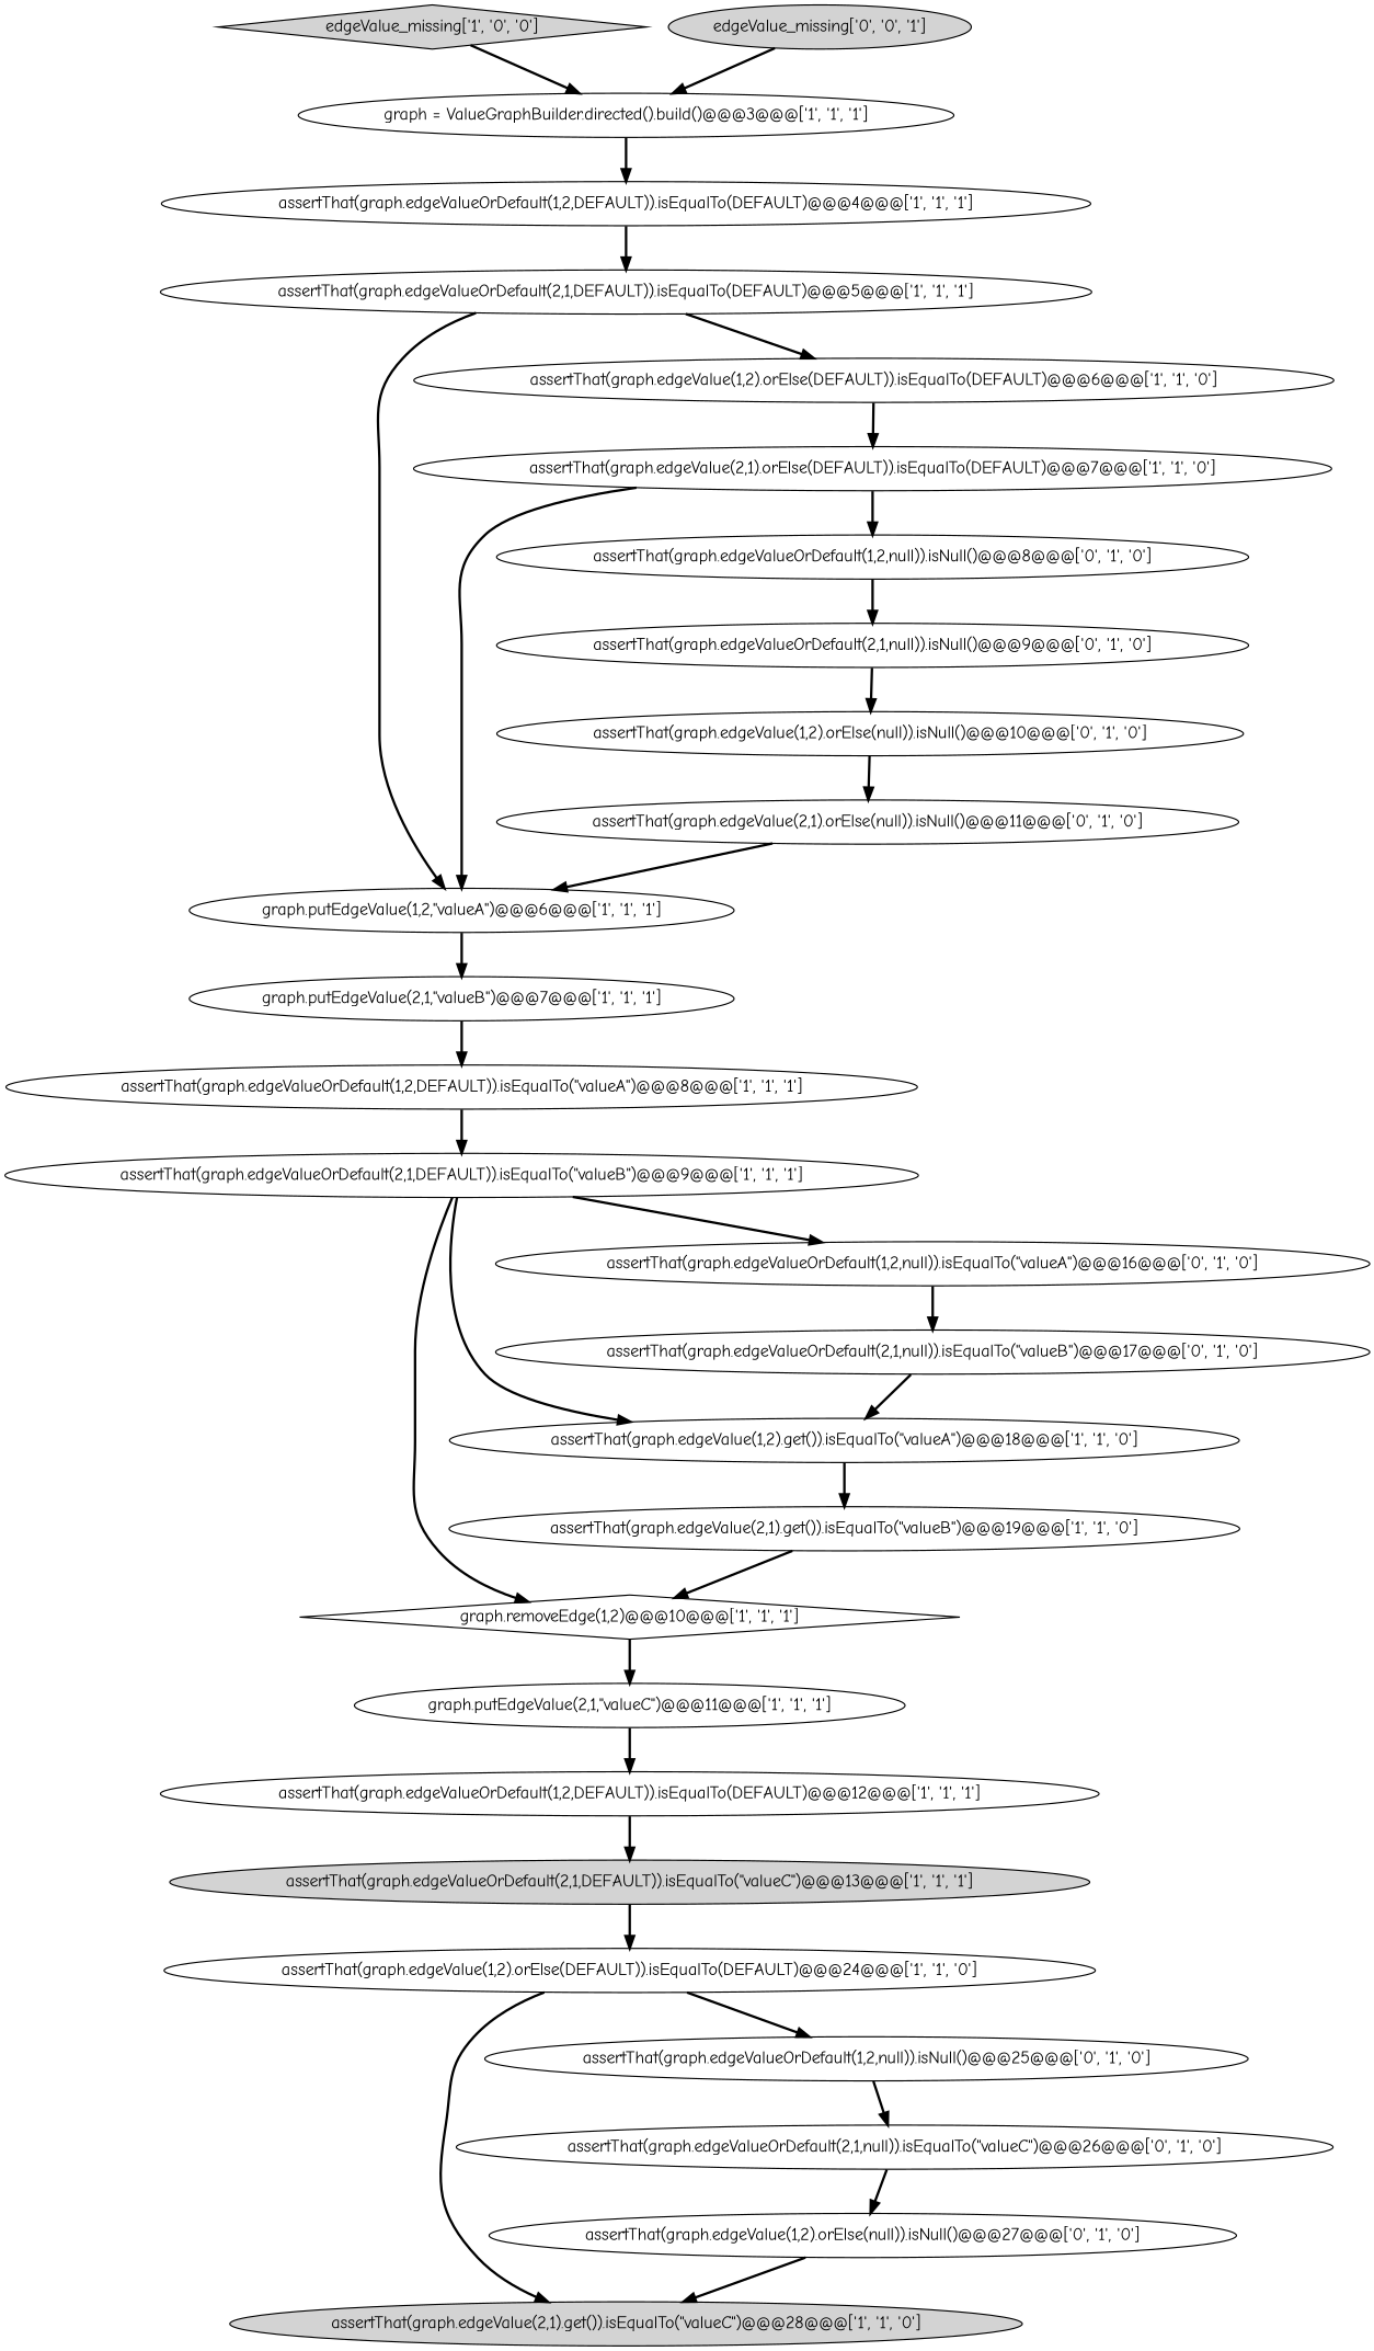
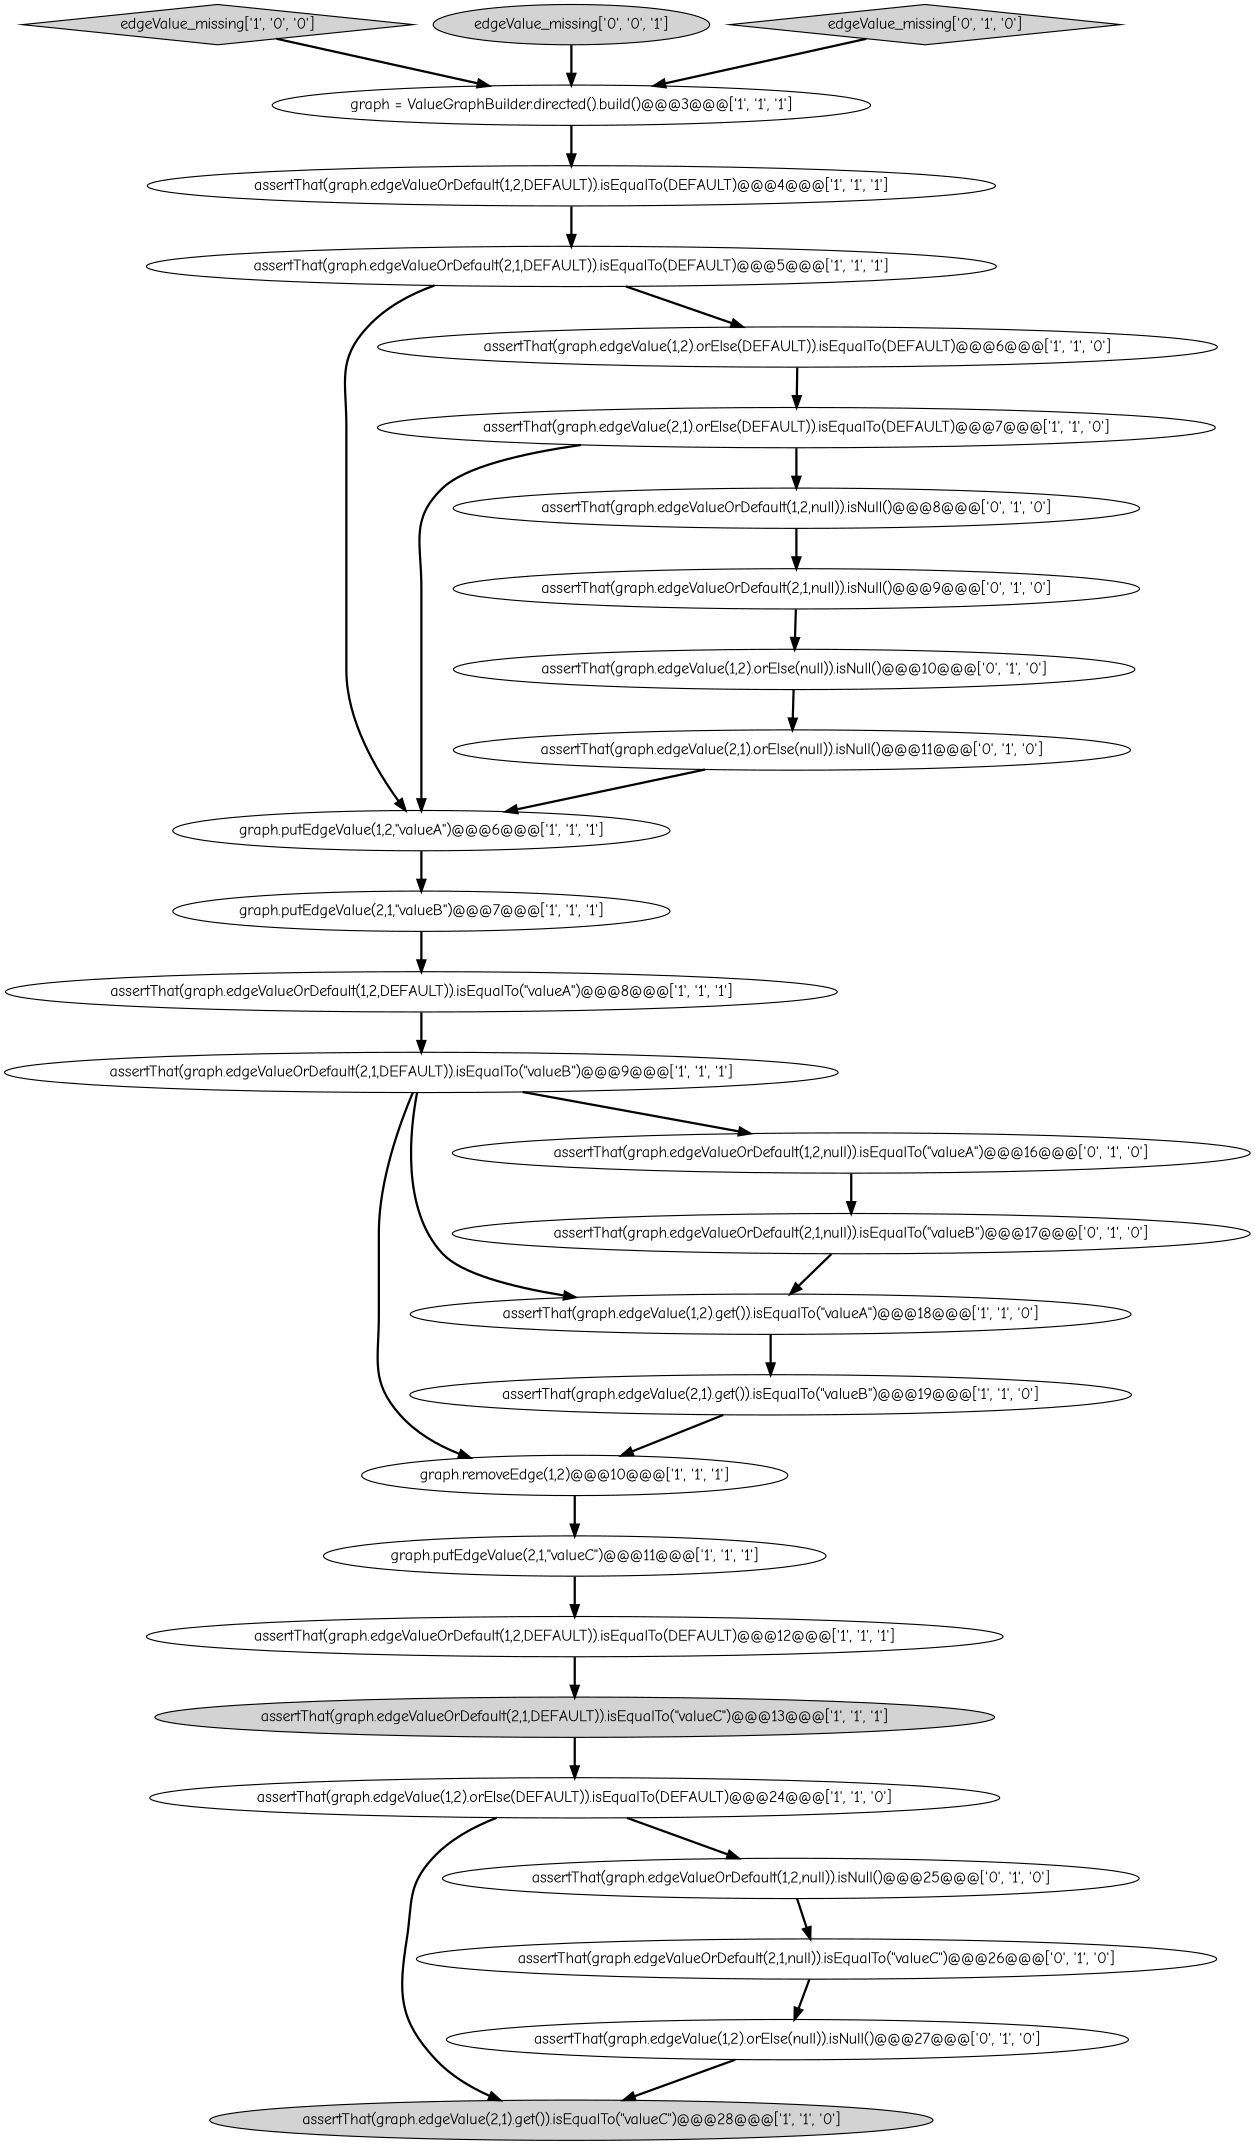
  digraph {
    fontname="Comic Neue"
    node [fillcolor=white fontname="Comic Neue" shape=ellipse style=filled]
    edge [fontname="Comic Neue" style=bold]
    n1 [label="assertThat(graph.edgeValueOrDefault(1,2,DEFAULT)).isEqualTo(DEFAULT)@@@4@@@['1', '1', '1']"]
    n2 [label="assertThat(graph.edgeValueOrDefault(2,1,DEFAULT)).isEqualTo(DEFAULT)@@@5@@@['1', '1', '1']"]
    n3 [label="graph.putEdgeValue(1,2,\"valueA\")@@@6@@@['1', '1', '1']"]
    n4 [label="assertThat(graph.edgeValue(1,2).orElse(DEFAULT)).isEqualTo(DEFAULT)@@@6@@@['1', '1', '0']"]
    n5 [label="assertThat(graph.edgeValueOrDefault(2,1,DEFAULT)).isEqualTo(\"valueB\")@@@9@@@['1', '1', '1']"]
-   n6 [label="graph.removeEdge(1,2)@@@10@@@['1', '1', '1']" shape=diamond]
+   n6 [label="graph.removeEdge(1,2)@@@10@@@['1', '1', '1']"]
    n7 [label="assertThat(graph.edgeValue(1,2).get()).isEqualTo(\"valueA\")@@@18@@@['1', '1', '0']"]
    n8 [label="assertThat(graph.edgeValueOrDefault(1,2,null)).isEqualTo(\"valueA\")@@@16@@@['0', '1', '0']"]
    n9 [label="graph.putEdgeValue(2,1,\"valueC\")@@@11@@@['1', '1', '1']"]
    n10 [label="assertThat(graph.edgeValue(2,1).get()).isEqualTo(\"valueB\")@@@19@@@['1', '1', '0']"]
    n11 [label="assertThat(graph.edgeValueOrDefault(2,1,null)).isEqualTo(\"valueB\")@@@17@@@['0', '1', '0']"]
    n12 [label="graph.putEdgeValue(2,1,\"valueB\")@@@7@@@['1', '1', '1']"]
    n13 [label="assertThat(graph.edgeValueOrDefault(1,2,DEFAULT)).isEqualTo(\"valueA\")@@@8@@@['1', '1', '1']"]
    n14 [label="assertThat(graph.edgeValue(2,1).orElse(null)).isNull()@@@11@@@['0', '1', '0']"]
    n15 [label="assertThat(graph.edgeValue(2,1).orElse(DEFAULT)).isEqualTo(DEFAULT)@@@7@@@['1', '1', '0']"]
    n16 [label="assertThat(graph.edgeValueOrDefault(1,2,null)).isNull()@@@8@@@['0', '1', '0']"]
    n17 [label="assertThat(graph.edgeValueOrDefault(2,1,null)).isNull()@@@9@@@['0', '1', '0']"]
    n18 [label="assertThat(graph.edgeValue(1,2).orElse(null)).isNull()@@@10@@@['0', '1', '0']"]
    n19 [fillcolor=lightgray label="assertThat(graph.edgeValue(2,1).get()).isEqualTo(\"valueC\")@@@28@@@['1', '1', '0']"]
    n20 [label="assertThat(graph.edgeValueOrDefault(1,2,DEFAULT)).isEqualTo(DEFAULT)@@@12@@@['1', '1', '1']"]
    n21 [label="assertThat(graph.edgeValue(1,2).orElse(null)).isNull()@@@27@@@['0', '1', '0']"]
    n22 [label="assertThat(graph.edgeValueOrDefault(2,1,null)).isEqualTo(\"valueC\")@@@26@@@['0', '1', '0']"]
    n23 [label="graph = ValueGraphBuilder.directed().build()@@@3@@@['1', '1', '1']"]
    n24 [label="assertThat(graph.edgeValueOrDefault(1,2,null)).isNull()@@@25@@@['0', '1', '0']"]
    n25 [fillcolor=lightgray label="assertThat(graph.edgeValueOrDefault(2,1,DEFAULT)).isEqualTo(\"valueC\")@@@13@@@['1', '1', '1']"]
    n26 [fillcolor=lightgray label="edgeValue_missing['1', '0', '0']" shape=diamond]
    n27 [fillcolor=lightgray label="edgeValue_missing['0', '0', '1']"]
    n28 [label="assertThat(graph.edgeValue(1,2).orElse(DEFAULT)).isEqualTo(DEFAULT)@@@24@@@['1', '1', '0']"]
+   n29 [fillcolor=lightgray label="edgeValue_missing['0', '1', '0']" shape=diamond]
    n1 -> n2
    n2 -> n3
    n2 -> n4
    n3 -> n12
    n4 -> n15
    n5 -> n6
    n5 -> n7
    n5 -> n8
    n6 -> n9
    n7 -> n10
    n8 -> n11
    n9 -> n20
    n10 -> n6
    n11 -> n7
    n12 -> n13
    n13 -> n5
    n14 -> n3
    n15 -> n3
    n15 -> n16
    n16 -> n17
    n17 -> n18
    n18 -> n14
    n20 -> n25
    n21 -> n19
    n22 -> n21
    n23 -> n1
    n24 -> n22
    n25 -> n28
    n26 -> n23
    n27 -> n23
    n28 -> n19
    n28 -> n24
+   n29 -> n23
  }
